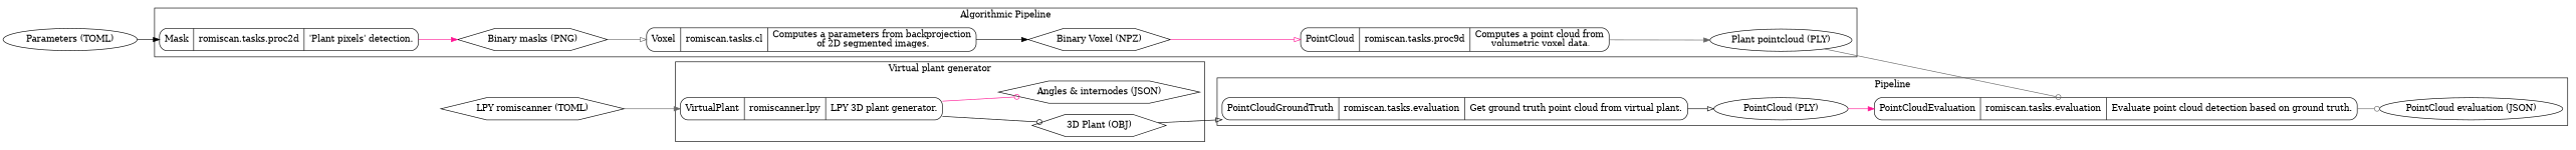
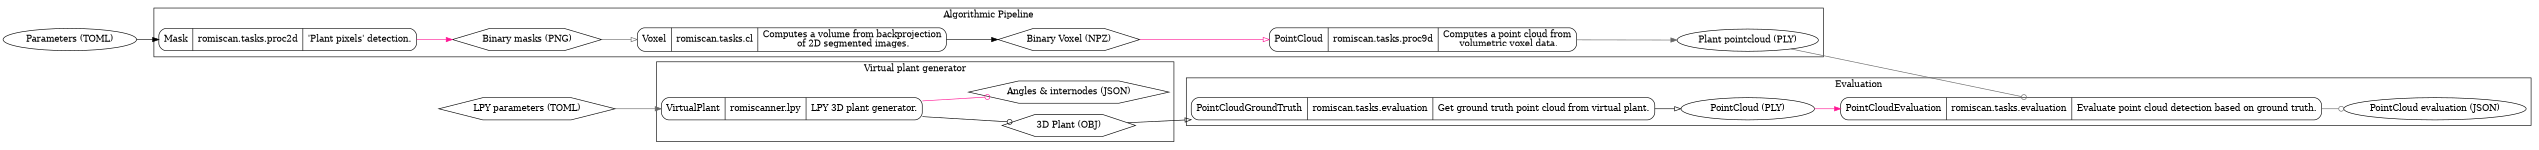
  digraph {
    rankdir=LR
    node [shape=Mrecord]
    edge [arrowhead=normal color=black]
    n1 [label="{<f0> VirtualPlant|<f1> romiscanner.lpy|<f2> LPY 3D plant generator.\n}" width=3]
    n2 [label="3D Plant (OBJ)" shape=hexagon width=3]
    n3 [label="Angles & internodes (JSON)" shape=hexagon width=3]
    n4 [label="Parameters (TOML)" shape=ellipse width=3]
-   n5 [label="LPY romiscanner (TOML)" shape=hexagon width=3]
+   n5 [label="LPY parameters (TOML)" shape=hexagon width=3]
    n6 [label="{<f0> Mask|<f1> romiscan.tasks.proc2d|<f2> 'Plant pixels' detection.\n}" width=3]
    n7 [label="Binary masks (PNG)" shape=hexagon width=3]
-   n8 [label="{<f0> Voxel|<f1> romiscan.tasks.cl|<f2> Computes a parameters from backprojection\n of 2D segmented images.\n}" width=3]
+   n8 [label="{<f0> Voxel|<f1> romiscan.tasks.cl|<f2> Computes a volume from backprojection\n of 2D segmented images.\n}" width=3]
    n9 [label="Binary Voxel (NPZ)" shape=hexagon width=3]
    n10 [label="{<f0> PointCloud|<f1> romiscan.tasks.proc9d|<f2> Computes a point cloud from\n volumetric voxel data.\n}" width=3]
    n11 [label="Plant pointcloud (PLY)" shape=ellipse width=3]
    n12 [label="{<f0> PointCloudGroundTruth|<f1> romiscan.tasks.evaluation|<f2> Get ground truth point cloud from virtual plant.\n}" width=3]
    n13 [label="PointCloud (PLY)" shape=ellipse width=3]
    n14 [label="{<f0> PointCloudEvaluation|<f1> romiscan.tasks.evaluation|<f2> Evaluate point cloud detection based on ground truth.\n}" width=3]
    n15 [label="PointCloud evaluation (JSON)" shape=ellipse width=3]
    subgraph cluster_1 {
      label="Virtual plant generator"
      n1
      n2
      n3
    }
    subgraph sub_2 {
      n4
      n5
    }
    subgraph cluster_3 {
      label="Algorithmic Pipeline"
      n6
      n7
      n8
      n9
      n10
      n11
    }
    subgraph cluster_4 {
-     label=Pipeline
+     label=Evaluation
      n12
      n13
      n14
      n15
    }
    n1 -> n2 [arrowhead=odot]
    n1 -> n3 [arrowhead=odot color=deeppink]
    n2 -> n12 [arrowhead=onormal]
    n4 -> n6
    n5 -> n1 [color=gray40]
    n6 -> n7 [color=deeppink]
    n7 -> n8 [arrowhead=onormal color=gray40]
    n8 -> n9
    n9 -> n10 [arrowhead=onormal color=deeppink]
    n10 -> n11 [color=gray40]
    n11 -> n14 [arrowhead=odot color=gray40]
    n12 -> n13 [arrowhead=onormal]
    n13 -> n14 [color=deeppink]
    n14 -> n15 [arrowhead=odot color=gray40]
  }
